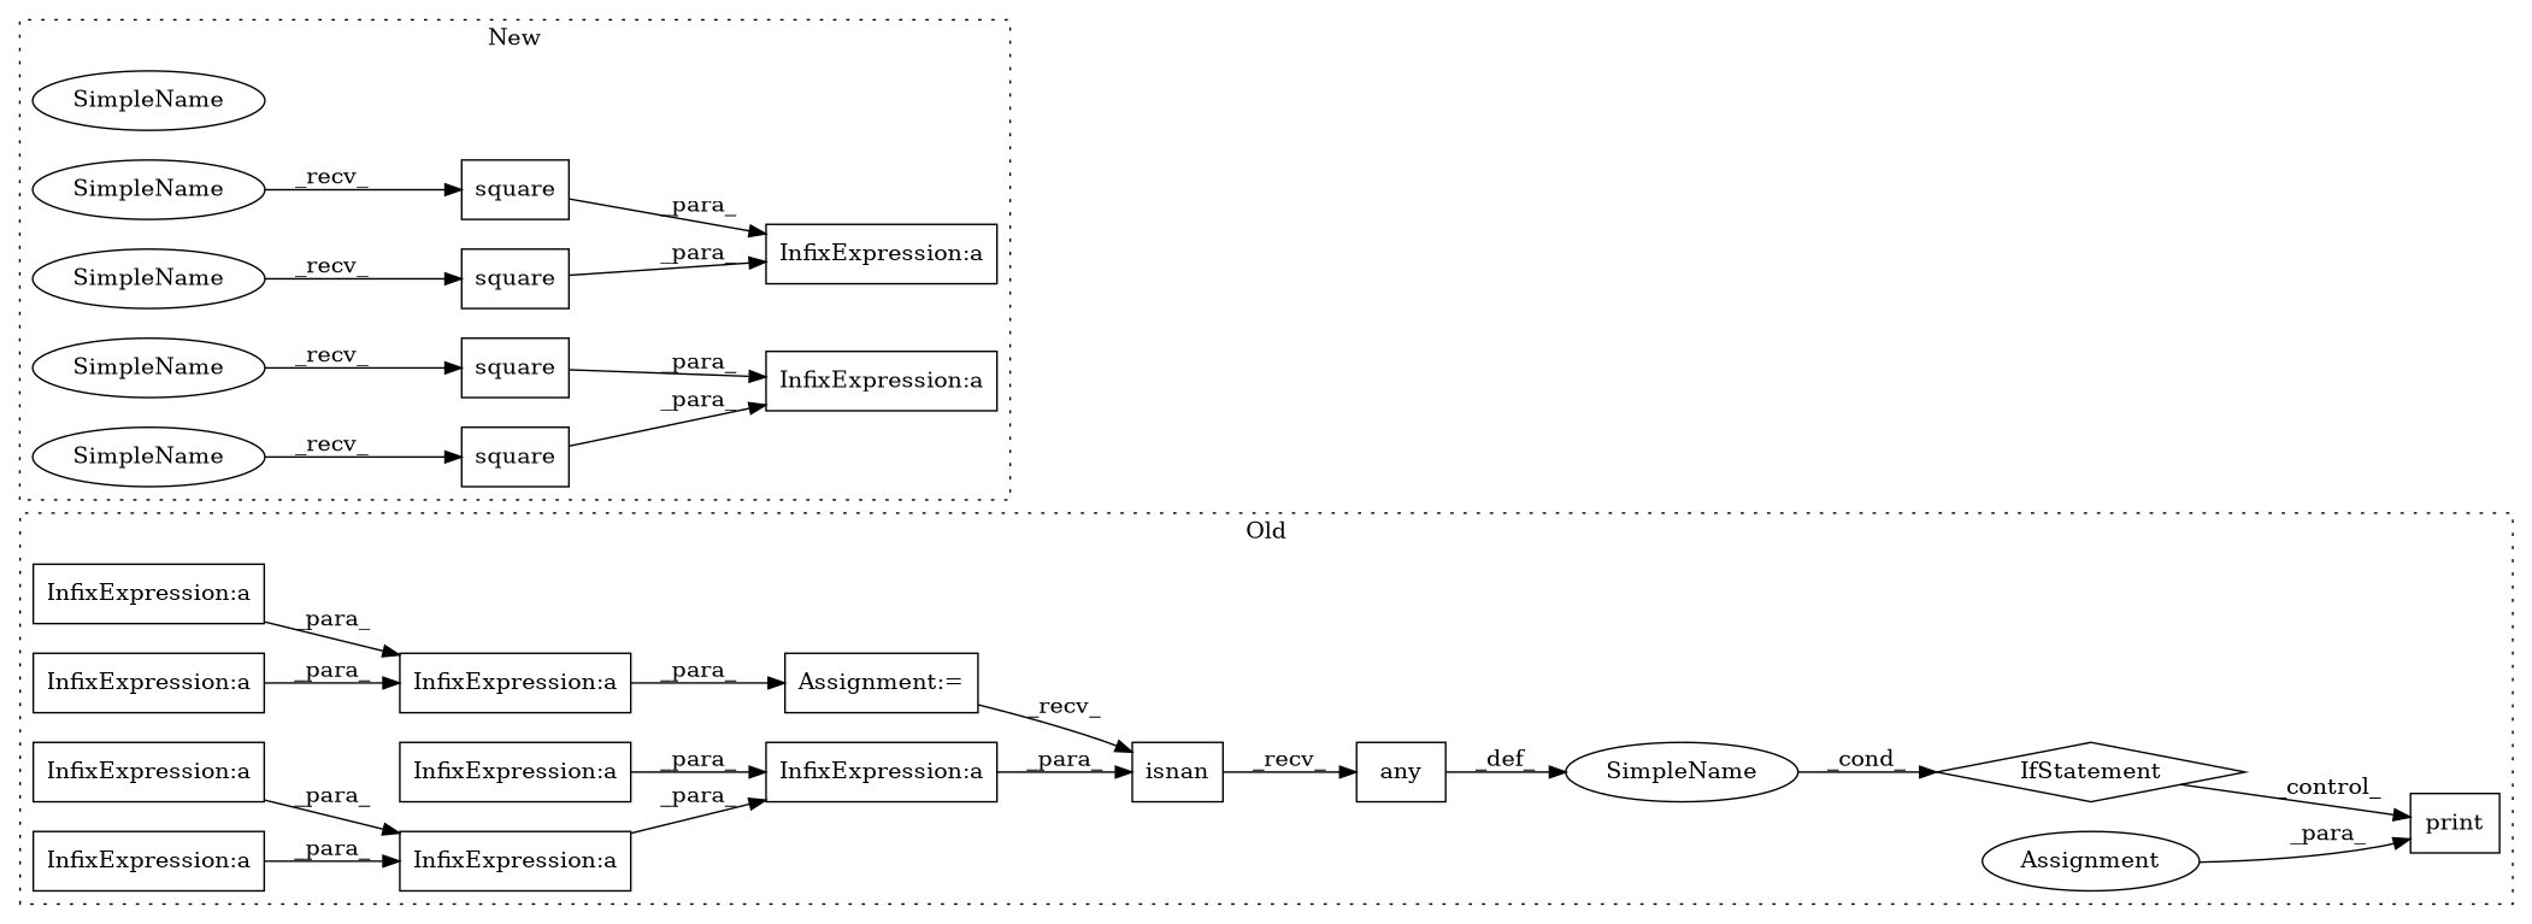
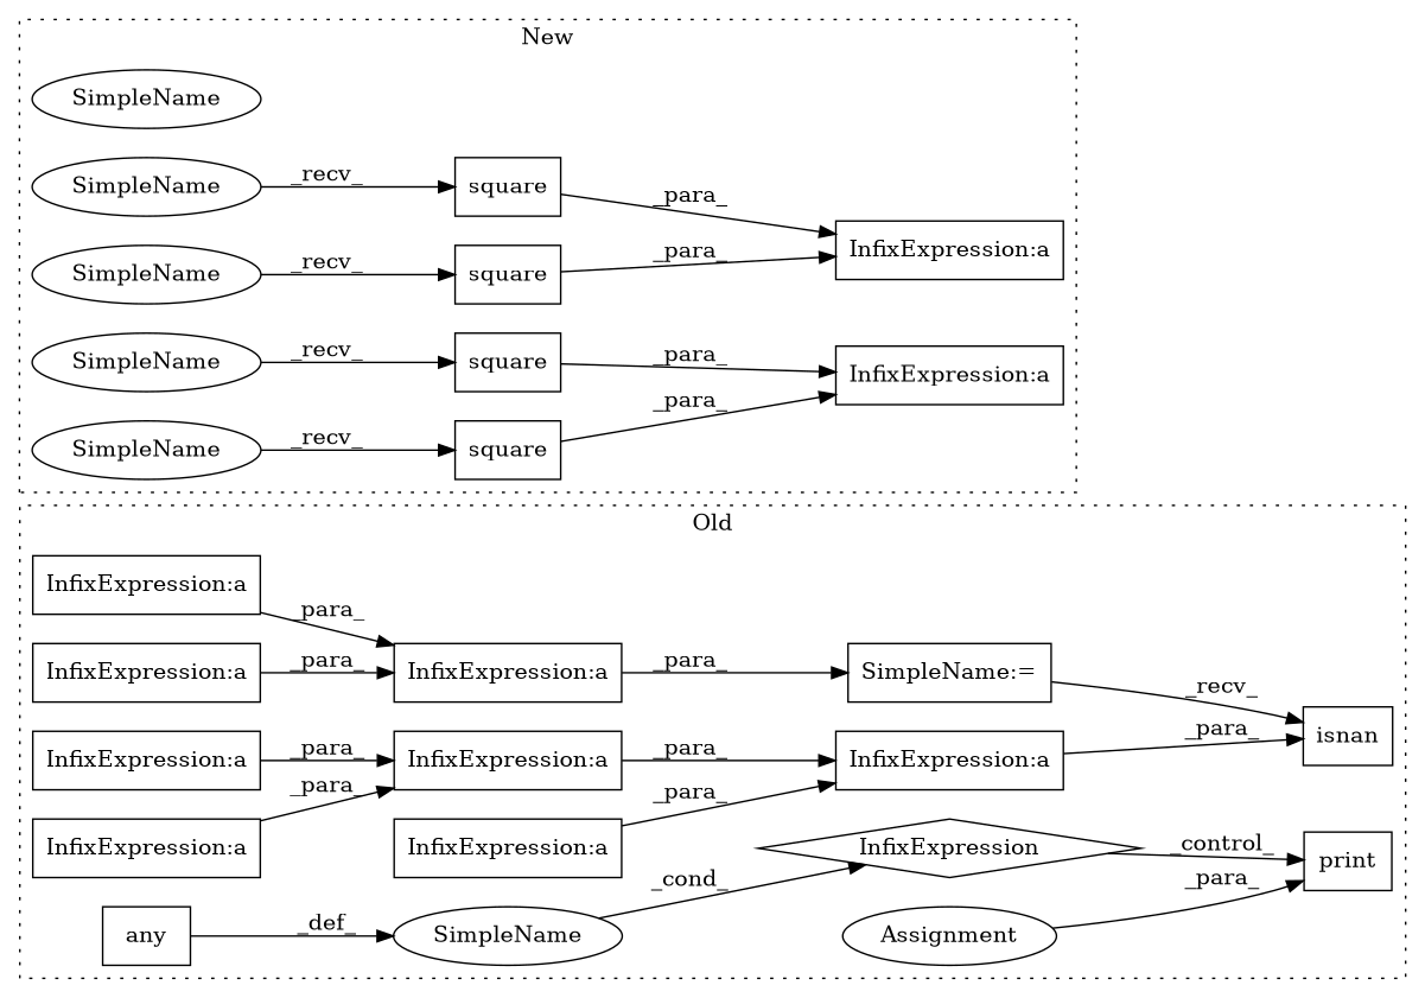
  digraph {
    rankdir=LR
    node [a=27 l=3 s=8364 shape=box]
    n1 [a=32 l="6,1" label=isnan s="8527,8537"]
-   n2 [a=25 l="4,2" label=IfStatement s="8517,8544" shape=diamond]
+   n2 [a=25 l="4,2" label=InfixExpression s="8517,8544" shape=diamond]
    n3 [a=32 l=5 label=any s=8539]
    n4 [label="InfixExpression:a" s=8165]
    n5 [label="InfixExpression:a" s=8157]
    n6 [label="InfixExpression:a" s=8425]
    n7 [label="InfixExpression:a" s=8450]
    n8 [label="InfixExpression:a" s=8417]
    n9 [label="InfixExpression:a" s=8173]
    n10 [label="InfixExpression:a" s=8442]
    n11 [label="InfixExpression:a" s=8433]
    n12 [a=32 l="6,1" label=print s="8554,8566"]
    n13 [a=42 label=SimpleName shape=ellipse l="" s=""]
-   n14 [a=7 l=1 label="Assignment:=" s=8150]
+   n14 [a=7 l=1 label="SimpleName:=" s=8150]
    n15 [a=45 l=6 label=Assignment s=8560 shape=ellipse]
    n16 [a=42 l=5 label=SimpleName shape=ellipse]
    n17 [a=32 l="7,1" label=square s="8370,8381"]
    n18 [label="InfixExpression:a" s=8382]
    n19 [a=32 l="7,1" label=square s="8391,8402"]
    n20 [a=32 l="7,1" label=square s="8100,8111"]
    n21 [label="InfixExpression:a" s=8112]
    n22 [a=32 l="7,1" label=square s="8121,8132"]
    n23 [a=42 l=5 label=SimpleName s=8094 shape=ellipse]
    n24 [a=42 l=5 label=SimpleName s=8115 shape=ellipse]
    n25 [a=42 l=5 label=SimpleName shape=ellipse]
    n26 [a=42 l=5 label=SimpleName s=8385 shape=ellipse]
    subgraph cluster_1 {
      label=Old
      style=dotted
      n1
      n2
      n3
      n4
      n5
      n6
      n7
      n8
      n9
      n10
      n11
      n12
      n13
      n14
      n15
    }
    subgraph cluster_2 {
      label=New
      style=dotted
      n16
      n17
      n18
      n19
      n20
      n21
      n22
      n23
      n24
      n25
      n26
    }
-   n1 -> n3 [label=_recv_]
    n2 -> n12 [label=_control_]
    n3 -> n13 [label=_def_]
    n4 -> n14 [label=_para_]
    n5 -> n4 [label=_para_]
    n6 -> n10 [label=_para_]
    n7 -> n10 [label=_para_]
    n8 -> n6 [label=_para_]
    n9 -> n4 [label=_para_]
    n10 -> n1 [label=_para_]
    n11 -> n6 [label=_para_]
    n13 -> n2 [label=_cond_]
    n14 -> n1 [label=_recv_]
    n15 -> n12 [label=_para_]
    n17 -> n18 [label=_para_]
    n19 -> n18 [label=_para_]
    n20 -> n21 [label=_para_]
    n22 -> n21 [label=_para_]
    n23 -> n20 [label=_recv_]
    n24 -> n22 [label=_recv_]
    n25 -> n17 [label=_recv_]
    n26 -> n19 [label=_recv_]
  }
